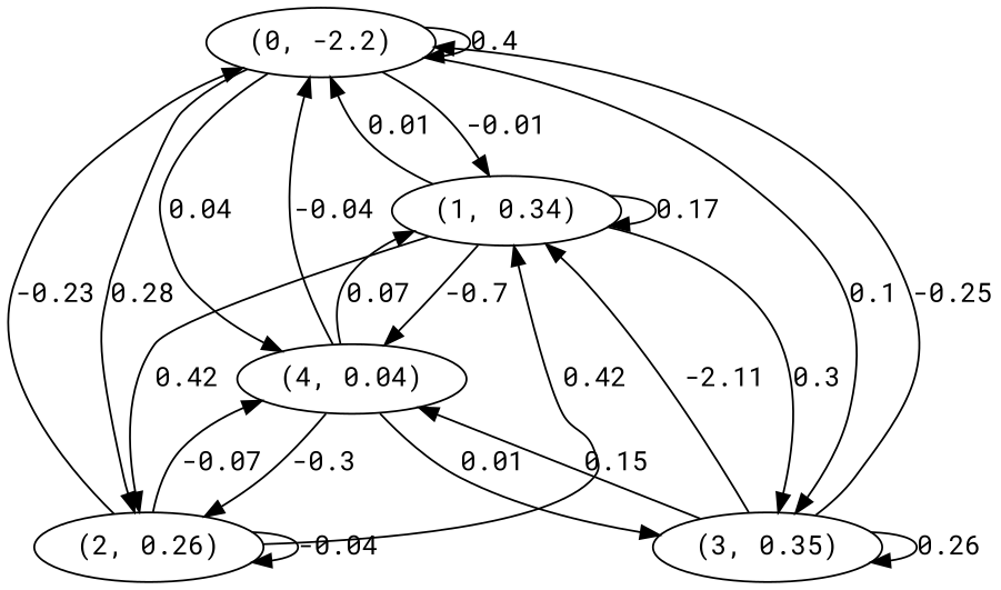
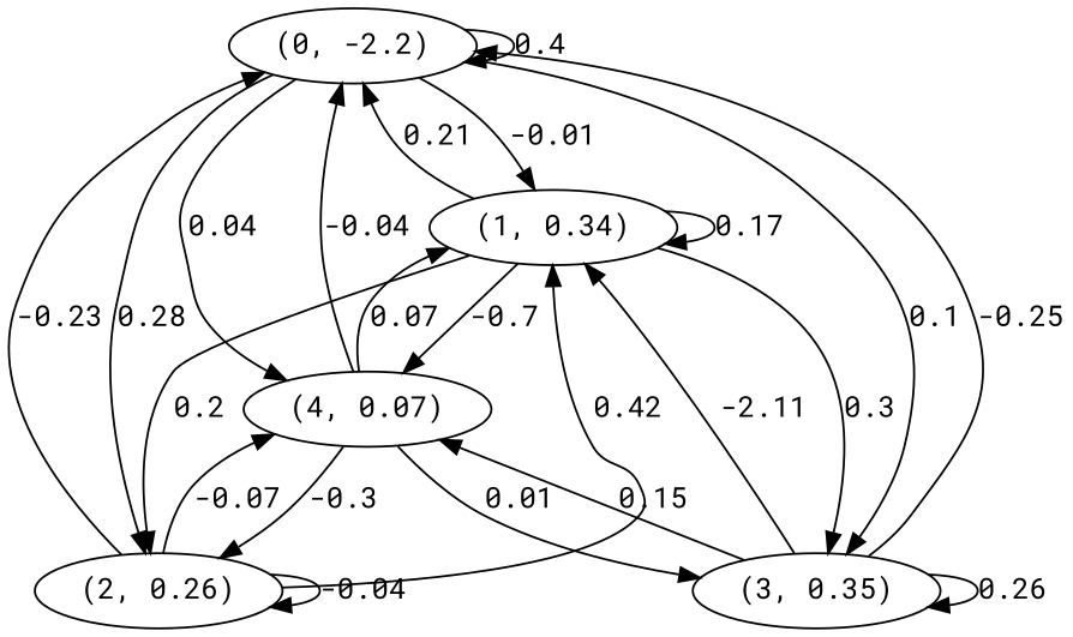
  digraph {
    fontname="Roboto Mono"
    node [fontname="Roboto Mono"]
    edge [fontname="Roboto Mono"]
    n1 [label="(0, -2.2)"]
    n2 [label="(1, 0.34)"]
    n3 [label="(2, 0.26)"]
    n4 [label="(3, 0.35)"]
-   n5 [label="(4, 0.04)"]
+   n5 [label="(4, 0.07)"]
    n1 -> n1 [label=0.4]
    n1 -> n2 [label=-0.01]
    n1 -> n3 [label=0.28]
    n1 -> n4 [label=0.1]
    n1 -> n5 [label=0.04]
-   n2 -> n1 [label=0.01]
+   n2 -> n1 [label=0.21]
    n2 -> n2 [label=0.17]
-   n2 -> n3 [label=0.42]
+   n2 -> n3 [label=0.2]
    n2 -> n4 [label=0.3]
    n2 -> n5 [label=-0.7]
    n3 -> n1 [label=-0.23]
    n3 -> n2 [label=0.42]
    n3 -> n3 [label=-0.04]
    n3 -> n5 [label=-0.07]
    n4 -> n1 [label=-0.25]
    n4 -> n2 [label=-2.11]
    n4 -> n4 [label=0.26]
    n4 -> n5 [label=0.15]
    n5 -> n1 [label=-0.04]
    n5 -> n2 [label=0.07]
    n5 -> n3 [label=-0.3]
    n5 -> n4 [label=0.01]
  }
